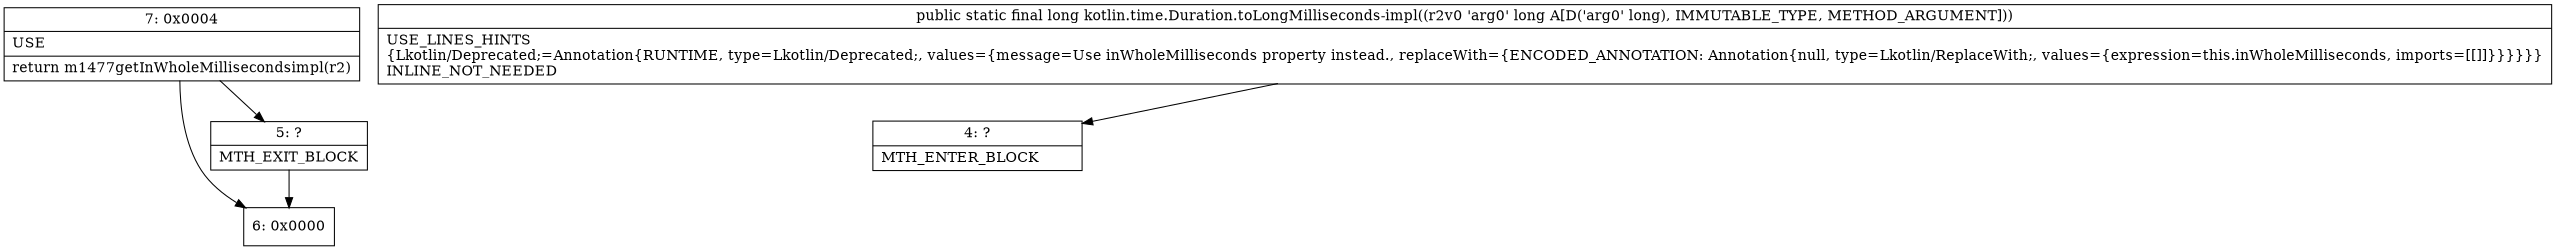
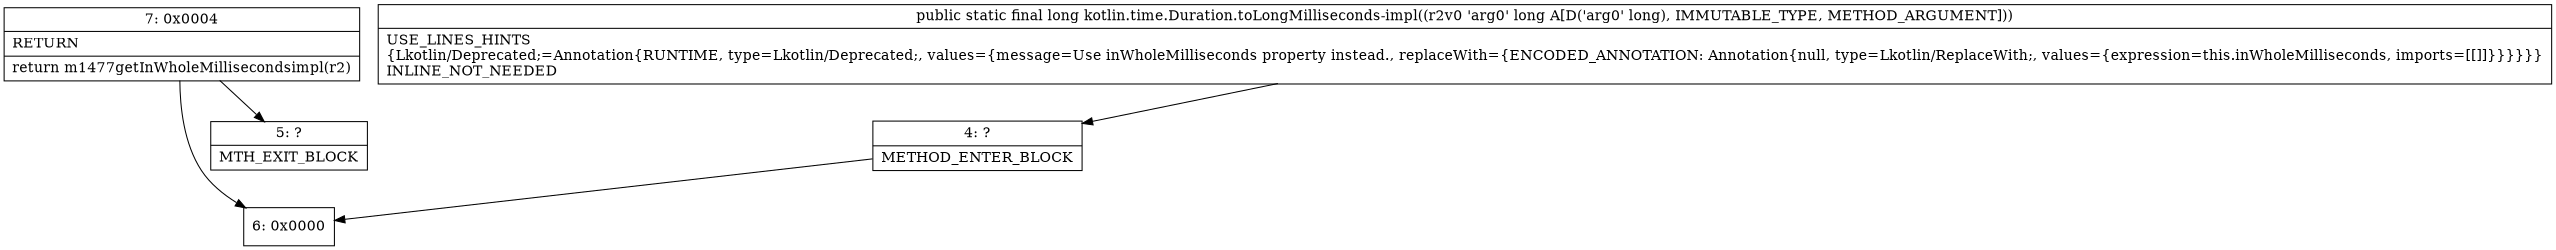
  digraph {
    node [shape=record]
-   n1 [label="{4\:\ ?|MTH_ENTER_BLOCK\l}"]
+   n1 [label="{4\:\ ?|METHOD_ENTER_BLOCK\l}"]
    n2 [label="{6\:\ 0x0000}"]
-   n3 [label="{7\:\ 0x0004|USE\l|return m1477getInWholeMillisecondsimpl(r2)\l}"]
+   n3 [label="{7\:\ 0x0004|RETURN\l|return m1477getInWholeMillisecondsimpl(r2)\l}"]
    n4 [label="{5\:\ ?|MTH_EXIT_BLOCK\l}"]
    n5 [label="{public static final long kotlin.time.Duration.toLongMilliseconds\-impl((r2v0 'arg0' long A[D('arg0' long), IMMUTABLE_TYPE, METHOD_ARGUMENT]))  | USE_LINES_HINTS\l\{Lkotlin\/Deprecated;=Annotation\{RUNTIME, type=Lkotlin\/Deprecated;, values=\{message=Use inWholeMilliseconds property instead., replaceWith=\{ENCODED_ANNOTATION: Annotation\{null, type=Lkotlin\/ReplaceWith;, values=\{expression=this.inWholeMilliseconds, imports=[[]]\}\}\}\}\}\}\lINLINE_NOT_NEEDED\l}"]
-   n4 -> n2
+   n1 -> n2
    n3 -> n2
    n3 -> n4
    n5 -> n1
  }
